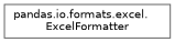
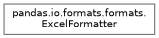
  digraph {
    rankdir=TB
-   n1 [color=grey40 fillcolor=white fontname=Helvetica fontsize=10 height=0.2 label="pandas.io.formats.excel.\lExcelFormatter" shape=box style=filled width=0.4]
+   n1 [color=grey40 fillcolor=white fontname=Helvetica fontsize=10 height=0.2 label="pandas.io.formats.formats.\lExcelFormatter" shape=box style=filled width=0.4]
  }
